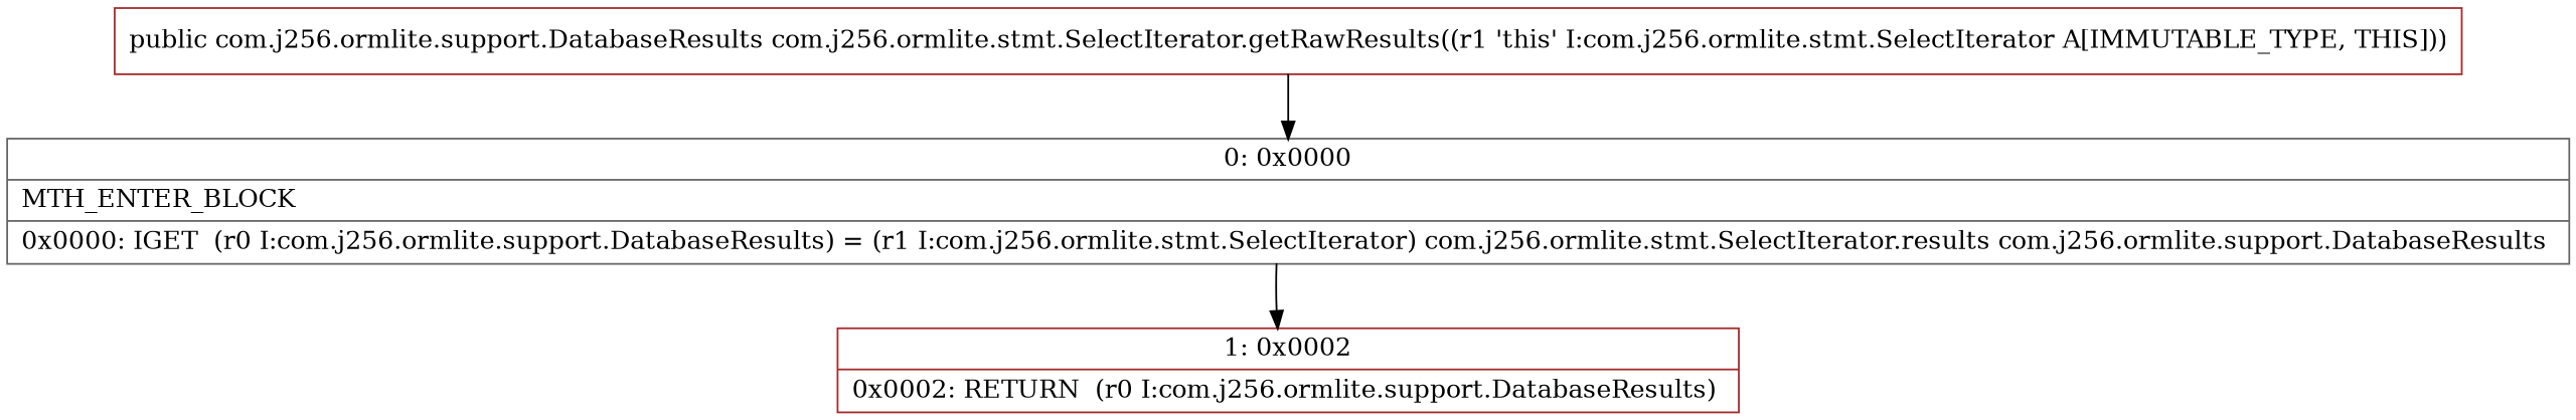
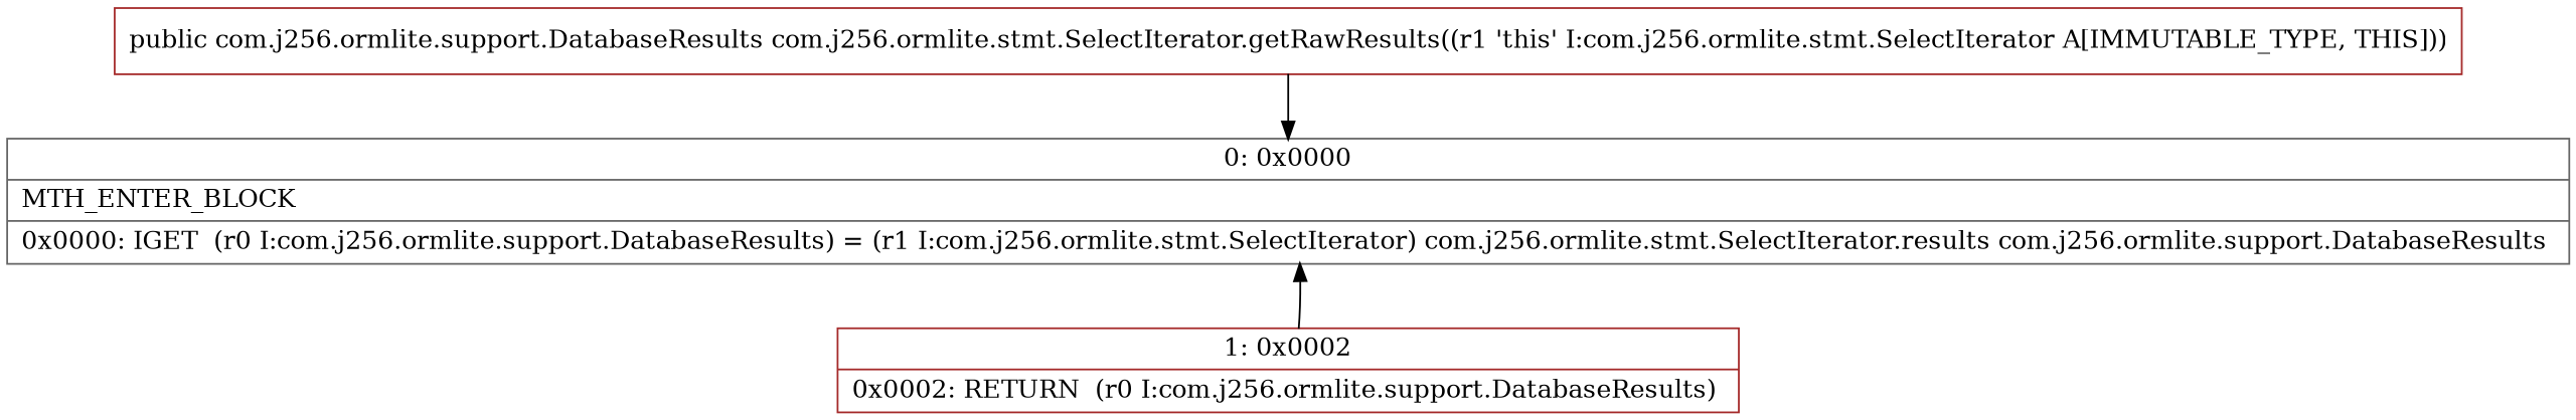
  digraph {
    node [shape=record color=brown]
    edge [color=black]
    n1 [label="{0\:\ 0x0000|MTH_ENTER_BLOCK\l|0x0000: IGET  (r0 I:com.j256.ormlite.support.DatabaseResults) = (r1 I:com.j256.ormlite.stmt.SelectIterator) com.j256.ormlite.stmt.SelectIterator.results com.j256.ormlite.support.DatabaseResults \l}" color=gray40]
    n2 [label="{1\:\ 0x0002|0x0002: RETURN  (r0 I:com.j256.ormlite.support.DatabaseResults) \l}"]
    n3 [label="{public com.j256.ormlite.support.DatabaseResults com.j256.ormlite.stmt.SelectIterator.getRawResults((r1 'this' I:com.j256.ormlite.stmt.SelectIterator A[IMMUTABLE_TYPE, THIS])) }"]
-   n1 -> n2
+   n2 -> n1
    n3 -> n1
  }
